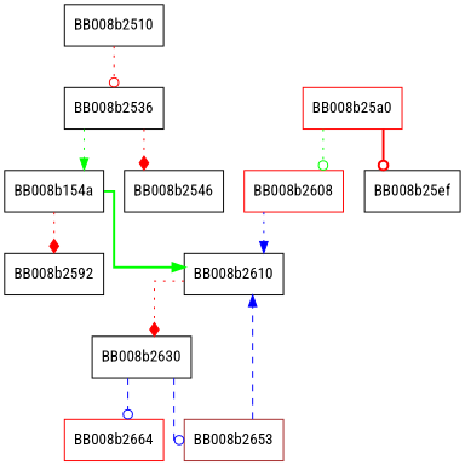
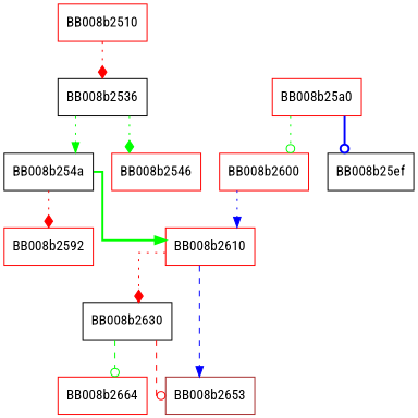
  digraph {
    fontname="Roboto Condensed"
    splines=ortho
    node [color=red fontname="Roboto Condensed" shape=box]
    edge [arrowhead=odot color=red fontname="Roboto Condensed" style=dotted]
-   BB008b2510 [color=black]
+   BB008b2510
    BB008b2536 [color=black]
    BB008b25a0
-   BB008b2600 [label=BB008b2608]
+   BB008b2600
    BB008b25ef [color=black]
-   BB008b254a [color=black label=BB008b154a]
-   BB008b2546 [color=black]
-   BB008b2610 [color=black]
-   BB008b2592 [color=black]
+   BB008b254a [color=black]
+   BB008b2546
+   BB008b2610
+   BB008b2592
    BB008b2630 [color=black]
    BB008b2664
    BB008b2653 [color=brown]
-   BB008b2510 -> BB008b2536
+   BB008b2510 -> BB008b2536 [arrowhead=diamond]
    BB008b2536 -> BB008b254a [arrowhead=normal color=green]
-   BB008b2536 -> BB008b2546 [arrowhead=diamond]
+   BB008b2536 -> BB008b2546 [arrowhead=diamond color=green]
    BB008b25a0 -> BB008b2600 [color=green]
-   BB008b25a0 -> BB008b25ef [style=bold]
+   BB008b25a0 -> BB008b25ef [color=blue style=bold]
    BB008b2600 -> BB008b2610 [arrowhead=normal color=blue]
    BB008b254a -> BB008b2610 [arrowhead=normal color=green style=bold]
    BB008b254a -> BB008b2592 [arrowhead=diamond]
    BB008b2610 -> BB008b2630 [arrowhead=diamond]
-   BB008b2630 -> BB008b2664 [color=blue style=dashed]
-   BB008b2630 -> BB008b2653 [color=blue style=dashed]
-   BB008b2653 -> BB008b2610 [arrowhead=normal color=blue style=dashed]
+   BB008b2630 -> BB008b2664 [color=green style=dashed]
+   BB008b2630 -> BB008b2653 [style=dashed]
+   BB008b2610 -> BB008b2653 [arrowhead=normal color=blue style=dashed]
  }
